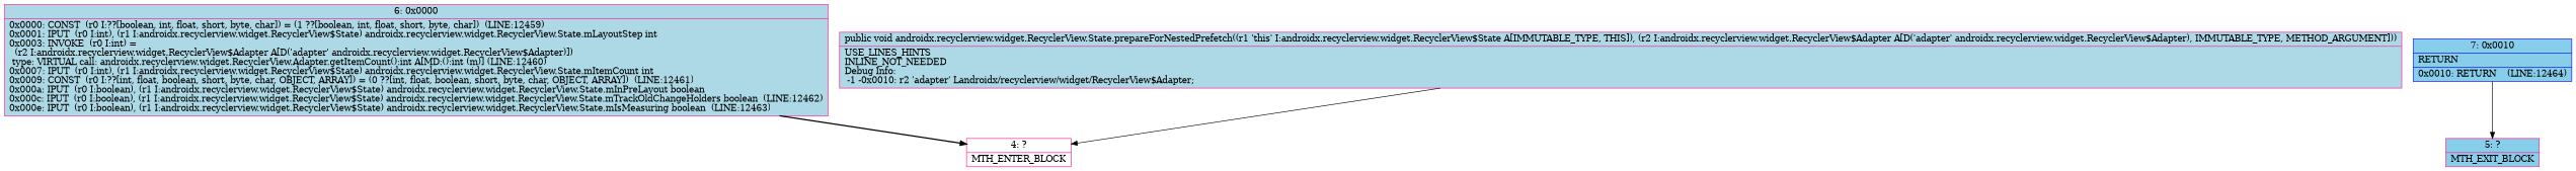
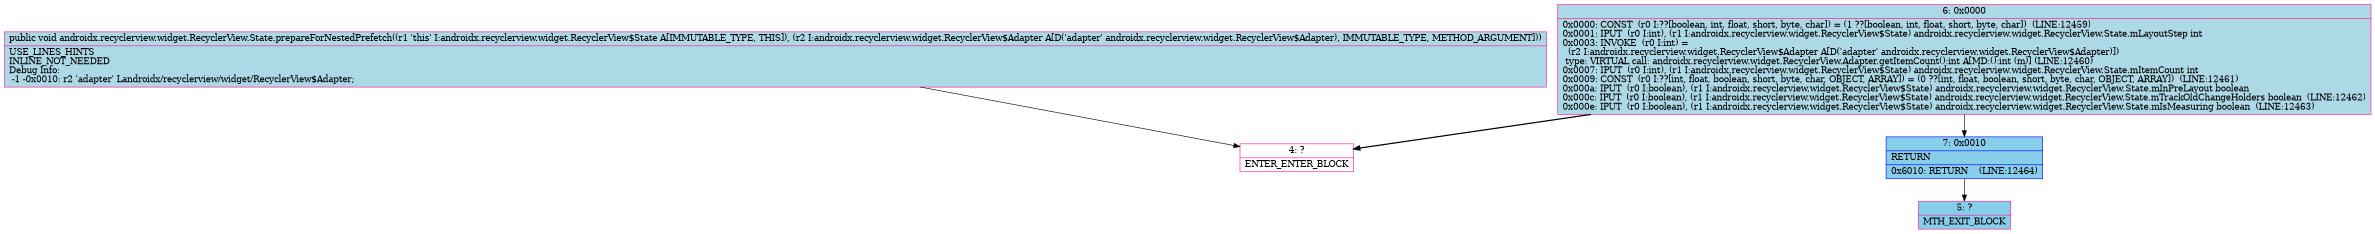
  digraph {
    node [color=deeppink fillcolor=lightblue shape=record style=filled]
    edge [style=solid]
-   n1 [fillcolor=white label="{4\:\ ?|MTH_ENTER_BLOCK\l}"]
+   n1 [fillcolor=white label="{4\:\ ?|ENTER_ENTER_BLOCK\l}"]
    n2 [label="{6\:\ 0x0000|0x0000: CONST  (r0 I:??[boolean, int, float, short, byte, char]) = (1 ??[boolean, int, float, short, byte, char])  (LINE:12459)\l0x0001: IPUT  (r0 I:int), (r1 I:androidx.recyclerview.widget.RecyclerView$State) androidx.recyclerview.widget.RecyclerView.State.mLayoutStep int \l0x0003: INVOKE  (r0 I:int) = \l  (r2 I:androidx.recyclerview.widget.RecyclerView$Adapter A[D('adapter' androidx.recyclerview.widget.RecyclerView$Adapter)])\l type: VIRTUAL call: androidx.recyclerview.widget.RecyclerView.Adapter.getItemCount():int A[MD:():int (m)] (LINE:12460)\l0x0007: IPUT  (r0 I:int), (r1 I:androidx.recyclerview.widget.RecyclerView$State) androidx.recyclerview.widget.RecyclerView.State.mItemCount int \l0x0009: CONST  (r0 I:??[int, float, boolean, short, byte, char, OBJECT, ARRAY]) = (0 ??[int, float, boolean, short, byte, char, OBJECT, ARRAY])  (LINE:12461)\l0x000a: IPUT  (r0 I:boolean), (r1 I:androidx.recyclerview.widget.RecyclerView$State) androidx.recyclerview.widget.RecyclerView.State.mInPreLayout boolean \l0x000c: IPUT  (r0 I:boolean), (r1 I:androidx.recyclerview.widget.RecyclerView$State) androidx.recyclerview.widget.RecyclerView.State.mTrackOldChangeHolders boolean  (LINE:12462)\l0x000e: IPUT  (r0 I:boolean), (r1 I:androidx.recyclerview.widget.RecyclerView$State) androidx.recyclerview.widget.RecyclerView.State.mIsMeasuring boolean  (LINE:12463)\l}"]
-   n3 [color=blue fillcolor=skyblue label="{7\:\ 0x0010|RETURN\l|0x0010: RETURN    (LINE:12464)\l}"]
+   n3 [color=blue fillcolor=skyblue label="{7\:\ 0x0010|RETURN\l|0x6010: RETURN    (LINE:12464)\l}"]
    n4 [fillcolor=skyblue label="{5\:\ ?|MTH_EXIT_BLOCK\l}"]
    n5 [label="{public void androidx.recyclerview.widget.RecyclerView.State.prepareForNestedPrefetch((r1 'this' I:androidx.recyclerview.widget.RecyclerView$State A[IMMUTABLE_TYPE, THIS]), (r2 I:androidx.recyclerview.widget.RecyclerView$Adapter A[D('adapter' androidx.recyclerview.widget.RecyclerView$Adapter), IMMUTABLE_TYPE, METHOD_ARGUMENT]))  | USE_LINES_HINTS\lINLINE_NOT_NEEDED\lDebug Info:\l  \-1 \-0x0010: r2 'adapter' Landroidx\/recyclerview\/widget\/RecyclerView$Adapter;\l}"]
    n2 -> n1 [style=bold]
+   n2 -> n3
    n3 -> n4
    n5 -> n1
  }
